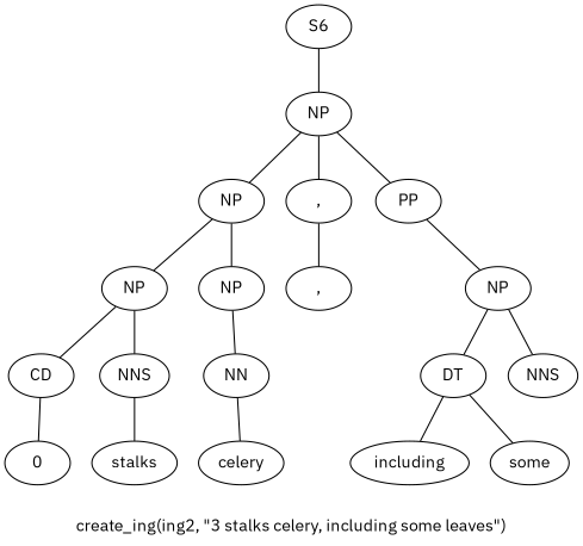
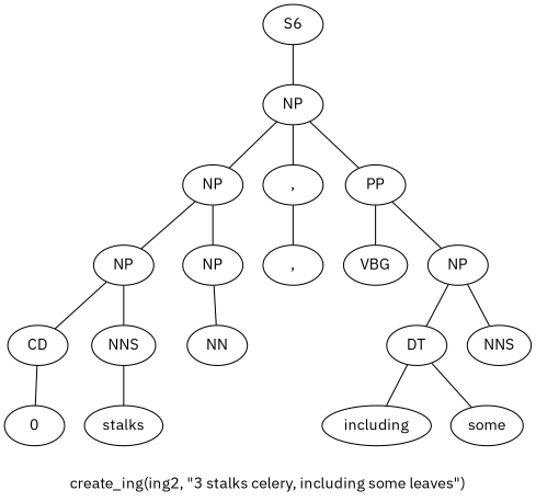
  graph {
    fontname="IBM Plex Sans"
    label="create_ing(ing2, \"3 stalks celery, including some leaves\")"
    node [fontname="IBM Plex Sans"]
    edge [fontname="IBM Plex Sans"]
    n1 [label=S6]
    n2 [label=NP]
    n3 [label=NP]
    n4 [label=","]
    n5 [label=PP]
    n6 [label=NP]
    n7 [label=NP]
    n8 [label=","]
+   n9 [label=VBG]
    n10 [label=NP]
    n11 [label=CD]
    n12 [label=NNS]
    n13 [label=NN]
    n14 [label=0]
    n15 [label=stalks]
-   n16 [label=celery]
    n17 [label=DT]
    n18 [label=NNS]
    n19 [label=including]
    n20 [label=some]
    n1 -- n2
    n2 -- n3
    n2 -- n4
    n2 -- n5
    n3 -- n6
    n3 -- n7
    n4 -- n8
+   n5 -- n9
    n5 -- n10
    n6 -- n11
    n6 -- n12
    n7 -- n13
    n10 -- n17
    n10 -- n18
    n11 -- n14
    n12 -- n15
-   n13 -- n16
    n17 -- n19
    n17 -- n20
  }
